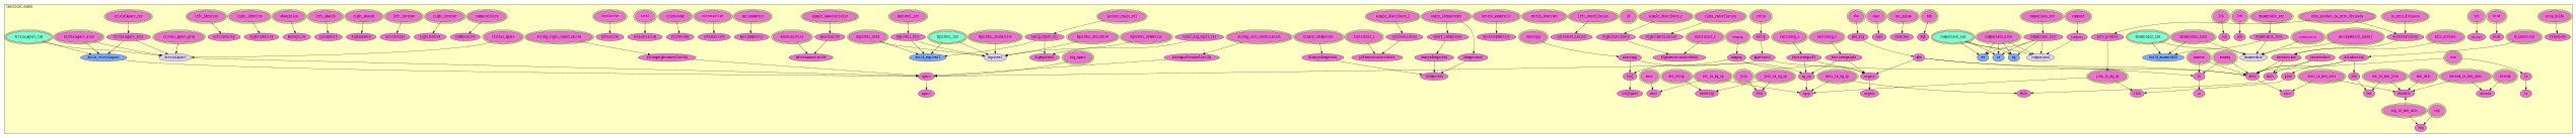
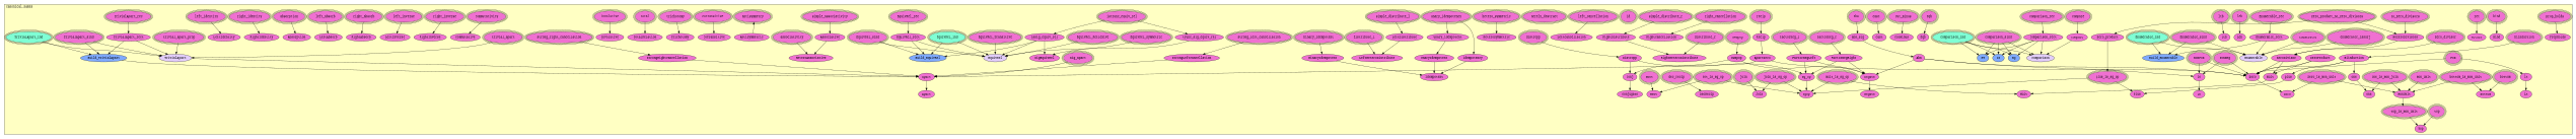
  digraph {
    fontname="Courier Prime"
    node [fillcolor="#F070D1" fontname="Courier Prime" style=filled]
    edge [fontname="Courier Prime"]
    n1 [label=one_is_mon_join peripheries=3]
    n2 [label=prop_holds peripheries=3]
    n3 [label=mult_is_sg_op peripheries=3]
    n4 [label=plus_is_sg_op peripheries=3]
    n5 [label=PropHolds]
-   n6 [label=antisymmetry_issurj peripheries=3]
+   n6 [label=enumerator_issurj peripheries=3]
    n7 [label=NonPos peripheries=3]
    n8 [label=enumerator peripheries=3]
    n9 [label=Pos peripheries=3]
    n10 [label=NonNeg peripheries=3]
    n11 [label=Enumerable_sind peripheries=3]
    n12 [label=lt]
    n13 [label=Enumerable_rec peripheries=3]
    n14 [label=Lt]
    n15 [fillcolor="#7FFFD4" label=Enumerable_ind peripheries=3]
    n16 [label=le]
    n17 [label=Enumerable_rect]
    n18 [fillcolor="#7FAAFF" label=Build_Enumerable]
    n19 [label=Le]
    n20 [fillcolor="#E2CDFA" label=Enumerable]
    n21 [label=bottom peripheries=3]
    n22 [label=bind peripheries=3]
    n23 [label=Bottom]
    n24 [label=top peripheries=3]
    n25 [label=Bind]
    n26 [label=ret peripheries=3]
    n27 [label=Top]
    n28 [label=join peripheries=3]
    n29 [label=Return]
    n30 [label=leb peripheries=3]
    n31 [label=Join]
    n32 [label=meet peripheries=3]
    n33 [label=Leb]
    n34 [label=ltb peripheries=3]
    n35 [label=Meet]
    n36 [label=recip peripheries=3]
    n37 [label=Ltb]
    n38 [label=eqb peripheries=3]
    n39 [label=Recip]
    n40 [label=Eqb]
    n41 [label=ApartZero]
    n42 [label=dec_recip peripheries=3]
    n43 [label=compare peripheries=3]
    n44 [label=DecRecip]
    n45 [label=Compare]
    n46 [label=negate]
    n47 [label=comparison_sind peripheries=3]
    n48 [label=comparison_rec peripheries=3]
    n49 [label=Negate]
    n50 [label=zero]
    n51 [fillcolor="#7FFFD4" label=comparison_ind peripheries=3]
    n52 [label=comparison_rect]
    n53 [label=Zero]
    n54 [fillcolor="#7FAAFF" label=GT]
    n55 [label=one]
    n56 [fillcolor="#7FAAFF" label=EQ]
    n57 [label=One]
    n58 [fillcolor="#7FAAFF" label=LT]
    n59 [label=mult]
    n60 [fillcolor="#E2CDFA" label=comparison]
    n61 [label=Mult]
    n62 [label=plus]
    n63 [label=cut_minus peripheries=3]
    n64 [label=Plus]
    n65 [label=CutMinus]
    n66 [label=mon_unit peripheries=3]
    n67 [label=biinduction peripheries=3]
    n68 [label=MonUnit]
    n69 [label=Biinduction]
    n70 [label=zero_product_no_zero_divisors peripheries=3]
    n71 [label=sg_op]
    n72 [label=no_zero_divisors peripheries=3]
    n73 [label=SgOp]
    n74 [label=cast peripheries=3]
    n75 [label=NoZeroDivisors]
    n76 [label=zero_divisor peripheries=3]
    n77 [label=Cast]
    n78 [label=sig_apart peripheries=3]
    n79 [label=ZeroDivisor]
    n80 [label=zero_product]
    n81 [label=trivial_apart peripheries=3]
    n82 [label=trivial_apart_prop peripheries=3]
    n83 [label=ZeroProduct]
    n84 [label=strong_right_cancellation peripheries=3]
    n85 [label=TrivialApart_sind peripheries=3]
    n86 [label=TrivialApart_rec peripheries=3]
    n87 [label=StrongRightCancellation]
    n88 [label=strong_left_cancellation peripheries=3]
    n89 [fillcolor="#7FFFD4" label=TrivialApart_ind peripheries=3]
    n90 [label=TrivialApart_rect]
    n91 [label=StrongLeftCancellation]
    n92 [fillcolor="#7FAAFF" label=Build_TrivialApart]
    n93 [label=right_cancellation peripheries=3]
    n94 [fillcolor="#E2CDFA" label=TrivialApart]
    n95 [label=RightCancellation]
    n96 [label=left_cancellation peripheries=3]
    n97 [label=apart]
    n98 [label=LeftCancellation]
    n99 [label=Apart]
    n100 [label=id peripheries=3]
    n101 [label=hetero_symmetric peripheries=3]
    n102 [label=merely_destruct peripheries=3]
    n103 [label=HeteroSymmetric]
    n104 [label=simple_distribute_r peripheries=3]
    n105 [label=RightDistribute]
    n106 [label=simple_distribute_l peripheries=3]
    n107 [label=LeftDistribute]
    n108 [label=distribute_r peripheries=3]
    n109 [label=RightHeteroDistribute]
    n110 [label=distribute_l peripheries=3]
    n111 [label=LeftHeteroDistribute]
    n112 [label=factorneg_r peripheries=3]
    n113 [label=FactorNegRight]
    n114 [label=factorneg_l peripheries=3]
    n115 [label=FactorNegLeft]
    n116 [label=swapop peripheries=3]
    n117 [label=SwapOp]
    n118 [label=distropp peripheries=3]
    n119 [label=DistrOpp]
    n120 [label=conj]
    n121 [label=Conjugate]
    n122 [label=istrunc_equiv_rel peripheries=3]
    n123 [label=issig_equiv_rel]
    n124 [label=trunc_sig_equiv_rel]
    n125 [label=SigEquivRel]
    n126 [label=EquivRel_Transitive peripheries=3]
    n127 [label=EquivRel_Symmetric peripheries=3]
    n128 [label=EquivRel_Reflexive peripheries=3]
    n129 [label=EquivRel_sind peripheries=3]
    n130 [label=EquivRel_rec peripheries=3]
    n131 [fillcolor="#7FFFD4" label=EquivRel_ind peripheries=3]
    n132 [label=EquivRel_rect]
    n133 [fillcolor="#7FAAFF" label=Build_EquivRel]
    n134 [fillcolor="#E2CDFA" label=EquivRel]
    n135 [label=antisymmetry peripheries=3]
    n136 [label=AntiSymmetric]
    n137 [label=cotransitive peripheries=3]
    n138 [label=CoTransitive]
    n139 [label=trichotomy peripheries=3]
    n140 [label=Trichotomy]
    n141 [label=total peripheries=3]
    n142 [label=TotalRelation]
    n143 [label=involutive peripheries=3]
    n144 [label=Involutive]
    n145 [label=simple_associativity peripheries=3]
    n146 [label=Associative]
    n147 [label=associativity peripheries=3]
    n148 [label=HeteroAssociative]
    n149 [label=commutativity peripheries=3]
    n150 [label=Commutative]
    n151 [label=right_inverse peripheries=3]
    n152 [label=RightInverse]
    n153 [label=left_inverse peripheries=3]
    n154 [label=LeftInverse]
    n155 [label=right_absorb peripheries=3]
    n156 [label=RightAbsorb]
    n157 [label=left_absorb peripheries=3]
    n158 [label=LeftAbsorb]
    n159 [label=absorption peripheries=3]
    n160 [label=Absorption]
    n161 [label=right_identity peripheries=3]
    n162 [label=RightIdentity]
    n163 [label=left_identity peripheries=3]
    n164 [label=LeftIdentity]
    n165 [label=binary_idempotent peripheries=3]
    n166 [label=BinaryIdempotent]
    n167 [label=unary_idempotency peripheries=3]
    n168 [label=unary_idempotent]
    n169 [label=UnaryIdempotent]
    n170 [label=idempotency]
    n171 [label=Idempotent]
    n172 [label=abs peripheries=3]
    n173 [label=abs_sig]
    n174 [label=Abs]
    n175 [label=bottom_is_mon_unit peripheries=3]
    n176 [label=top_is_mon_unit peripheries=3]
    n177 [label=join_is_sg_op peripheries=3]
    n178 [label=ret_is_sg_op peripheries=3]
    n179 [label=zero_is_mon_unit peripheries=3]
    subgraph cluster_1 {
      fillcolor="#FFFFC3"
      label=canonical_names
      labeljust=l
      style=filled
      n1
      n2
      n3
      n4
      n5
      n6
      n7
      n8
      n9
      n10
      n11
      n12
      n13
      n14
      n15
      n16
      n17
      n18
      n19
      n20
      n21
      n22
      n23
      n24
      n25
      n26
      n27
      n28
      n29
      n30
      n31
      n32
      n33
      n34
      n35
      n36
      n37
      n38
      n39
      n40
      n41
      n42
      n43
      n44
      n45
      n46
      n47
      n48
      n49
      n50
      n51
      n52
      n53
      n54
      n55
      n56
      n57
      n58
      n59
      n60
      n61
      n62
      n63
      n64
      n65
      n66
      n67
      n68
      n69
      n70
      n71
      n72
      n73
      n74
      n75
      n76
      n77
      n78
      n79
      n80
      n81
      n82
      n83
      n84
      n85
      n86
      n87
      n88
      n89
      n90
      n91
      n92
      n93
      n94
      n95
      n96
      n97
      n98
      n99
      n100
      n101
      n102
      n103
      n104
      n105
      n106
      n107
      n108
      n109
      n110
      n111
      n112
      n113
      n114
      n115
      n116
      n117
      n118
      n119
      n120
      n121
      n122
      n123
      n124
      n125
      n126
      n127
      n128
      n129
      n130
      n131
      n132
      n133
      n134
      n135
      n136
      n137
      n138
      n139
      n140
      n141
      n142
      n143
      n144
      n145
      n146
      n147
      n148
      n149
      n150
      n151
      n152
      n153
      n154
      n155
      n156
      n157
      n158
      n159
      n160
      n161
      n162
      n163
      n164
      n165
      n166
      n167
      n168
      n169
      n170
      n171
      n172
      n173
      n174
      n175
      n176
      n177
      n178
      n179
    }
    n1 -> n57
    n1 -> n68
    n2 -> n5
    n3 -> n61
    n3 -> n73
    n4 -> n64
    n4 -> n73
    n6 -> n20
    n7 -> n16
    n7 -> n50
    n8 -> n20
    n9 -> n12
    n9 -> n50
    n10 -> n16
    n10 -> n50
    n11 -> n18
    n11 -> n20
    n12 -> n14
    n13 -> n17
    n15 -> n18
    n15 -> n20
    n16 -> n19
    n17 -> n18
    n17 -> n20
    n21 -> n23
    n22 -> n25
    n24 -> n27
    n26 -> n29
    n28 -> n31
    n30 -> n33
    n32 -> n35
    n34 -> n37
    n36 -> n39
    n38 -> n40
    n39 -> n41
    n41 -> n50
    n41 -> n97
    n42 -> n44
    n43 -> n45
    n45 -> n60
    n46 -> n49
    n47 -> n54
    n47 -> n56
    n47 -> n58
    n47 -> n60
    n48 -> n52
    n50 -> n53
    n51 -> n54
    n51 -> n56
    n51 -> n58
    n51 -> n60
    n52 -> n54
    n52 -> n56
    n52 -> n58
    n52 -> n60
    n55 -> n57
    n59 -> n61
    n62 -> n64
    n63 -> n65
    n66 -> n68
    n67 -> n69
    n69 -> n50
    n69 -> n55
    n69 -> n62
    n70 -> n75
    n70 -> n80
    n71 -> n73
    n72 -> n75
    n74 -> n77
    n75 -> n79
    n76 -> n79
    n78 -> n97
    n79 -> n50
    n79 -> n59
    n80 -> n4
    n81 -> n94
    n82 -> n94
    n83 -> n50
    n83 -> n59
    n84 -> n87
    n85 -> n92
    n85 -> n94
    n86 -> n90
    n87 -> n97
    n88 -> n91
    n89 -> n92
    n89 -> n94
    n90 -> n92
    n90 -> n94
    n91 -> n97
    n92 -> n97
    n93 -> n95
    n94 -> n97
    n96 -> n98
    n97 -> n99
    n101 -> n103
    n104 -> n105
    n105 -> n109
    n106 -> n107
    n107 -> n111
    n108 -> n109
    n110 -> n111
    n112 -> n113
    n113 -> n46
    n113 -> n71
    n114 -> n115
    n115 -> n46
    n115 -> n71
    n116 -> n117
    n117 -> n46
    n117 -> n120
    n118 -> n119
    n119 -> n71
    n119 -> n120
    n120 -> n121
    n122 -> n123
+   n122 -> n124
    n123 -> n125
    n123 -> n133
+   n123 -> n134
    n124 -> n125
    n126 -> n134
    n127 -> n134
    n128 -> n134
    n129 -> n133
    n129 -> n134
    n130 -> n132
    n131 -> n133
    n131 -> n134
    n132 -> n133
    n132 -> n134
-   n135 -> n136
+   n136 -> n135
    n137 -> n138
    n139 -> n140
    n141 -> n142
    n143 -> n144
    n145 -> n146
    n146 -> n148
    n147 -> n148
    n149 -> n150
    n151 -> n152
    n153 -> n154
    n155 -> n156
    n157 -> n158
    n159 -> n160
    n161 -> n162
    n163 -> n164
    n165 -> n166
    n166 -> n171
    n167 -> n168
    n167 -> n170
    n168 -> n169
    n169 -> n171
    n170 -> n171
    n172 -> n173
    n173 -> n174
    n174 -> n16
    n174 -> n46
    n174 -> n50
    n175 -> n23
    n175 -> n68
    n176 -> n27
-   n176 -> n68
+   n68 -> n176
    n177 -> n31
-   n177 -> n44
+   n177 -> n73
    n178 -> n35
    n178 -> n73
    n179 -> n53
    n179 -> n68
  }
